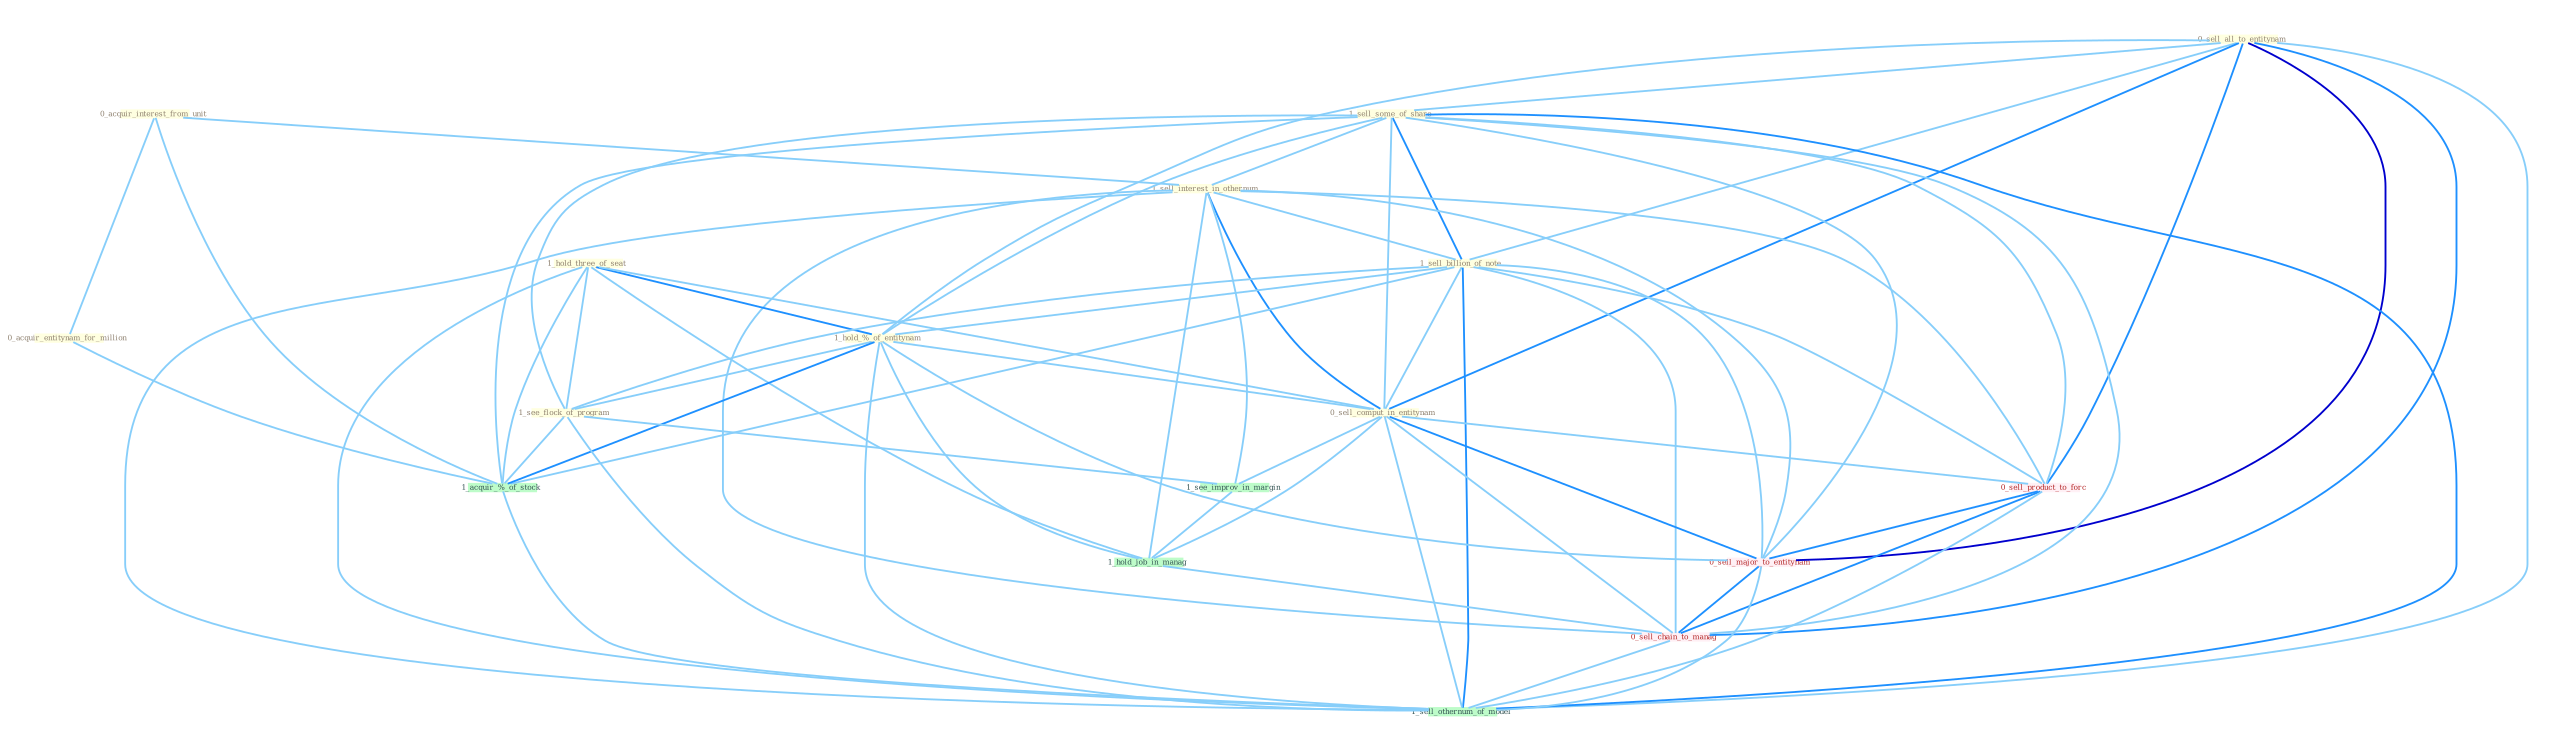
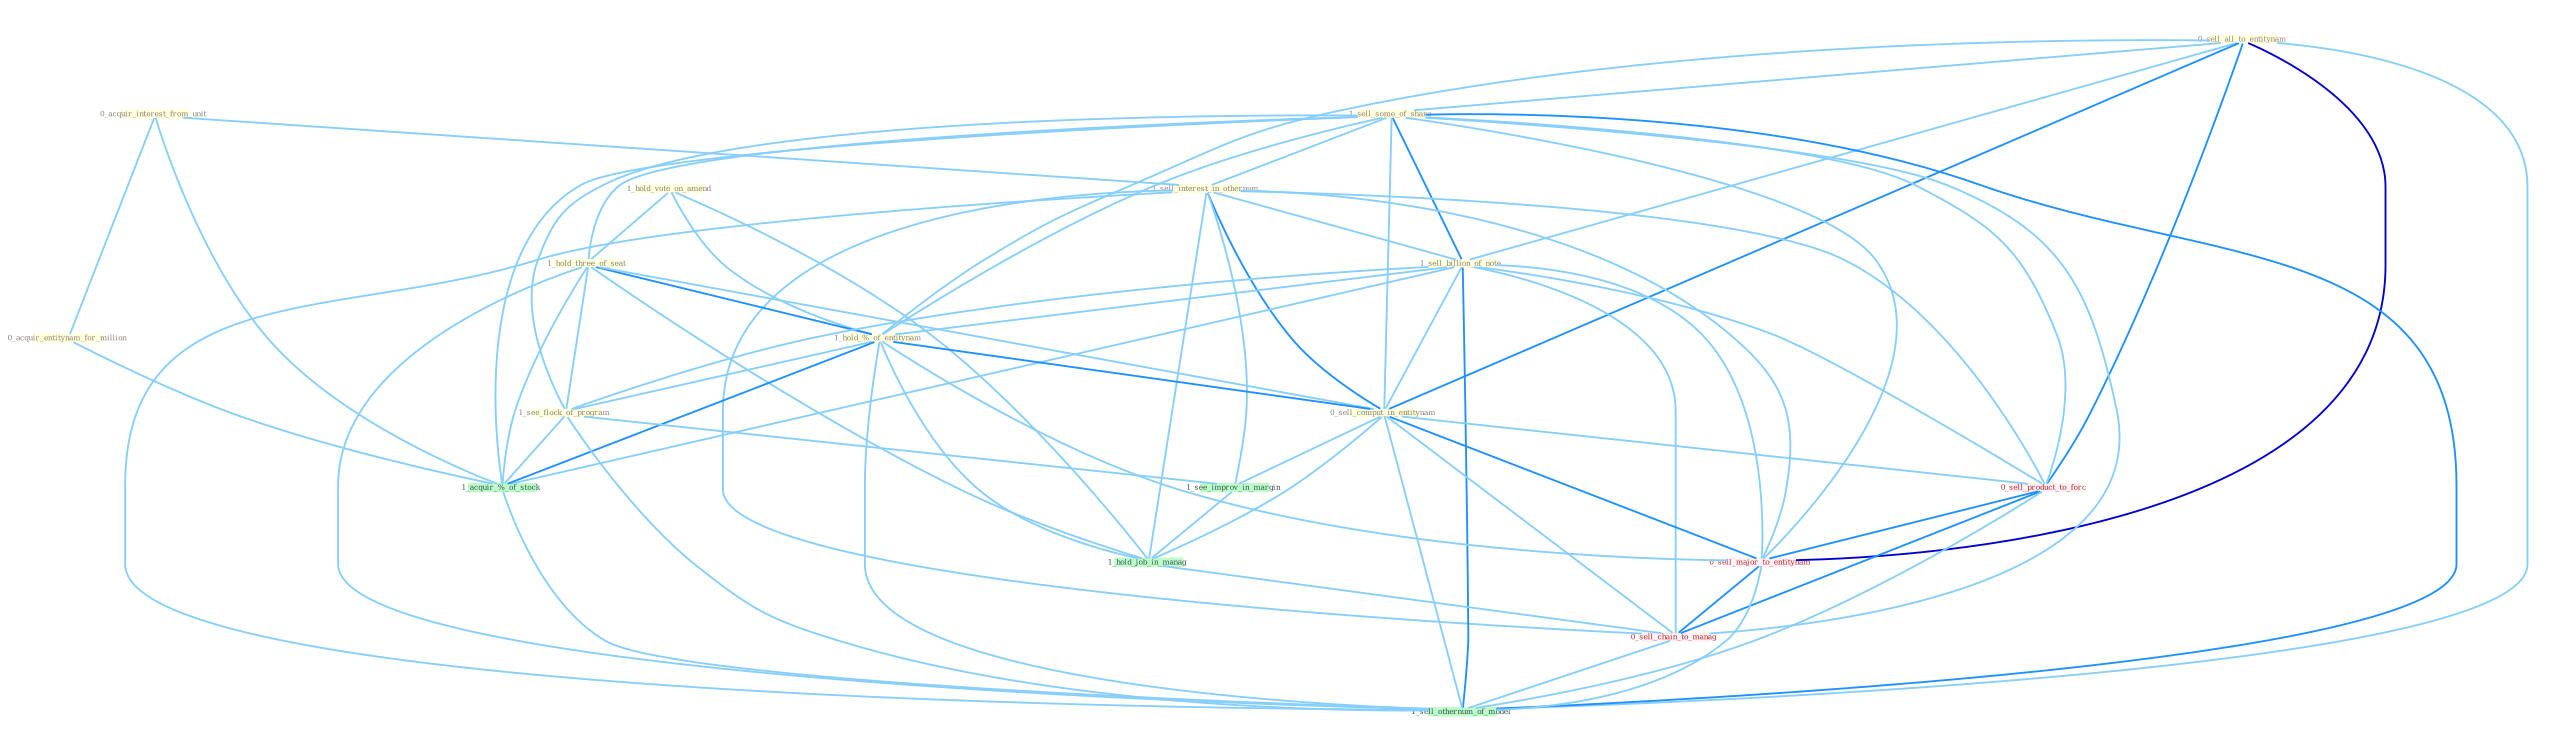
  graph {
    node [color="#ffffe0" fixedsize=true fontcolor="#8b7d6b" fontsize=4 shape=polygon style=filled]
    edge [color="#87cefa" w=1]
    "0_acquir_interest_from_unit " [height=.06 width=.5]
    "0_sell_all_to_entitynam " [height=.06 width=.5]
+   "1_hold_vote_on_amend " [height=.06 width=.5]
    "1_sell_some_of_share " [height=.06 width=.5]
    "1_sell_interest_in_othernum " [height=.06 width=.5]
    "1_hold_three_of_seat " [height=.06 width=.5]
    "1_sell_billion_of_note " [height=.06 width=.5]
    "0_acquir_entitynam_for_million " [height=.06 width=.5]
    "1_hold_%_of_entitynam " [height=.06 width=.5]
    "0_sell_comput_in_entitynam " [height=.06 width=.5]
    "1_see_flock_of_program " [height=.06 width=.5]
    "0_sell_product_to_forc " [color="#fff0f5" fontcolor="#b22222" height=.06 width=.5]
    "0_sell_major_to_entitynam " [color="#fff0f5" fontcolor="#b22222" height=.06 width=.5]
    "0_sell_chain_to_manag " [color="#fff0f5" fontcolor="#b22222" height=.06 width=.5]
    "1_acquir_%_of_stock " [color="#BDFCC9" fontcolor="#2f4f4f" height=.06 width=.5]
    "1_sell_othernum_of_model " [color="#BDFCC9" fontcolor="#2f4f4f" height=.06 width=.5]
    "1_hold_job_in_manag " [color="#BDFCC9" fontcolor="#2f4f4f" height=.06 width=.5]
    "1_see_improv_in_margin " [color="#BDFCC9" fontcolor="#2f4f4f" height=.06 width=.5]
    subgraph sub_1 {
      "0_acquir_interest_from_unit "
      "0_sell_all_to_entitynam "
+     "1_hold_vote_on_amend "
      "1_sell_some_of_share "
      "1_sell_interest_in_othernum "
      "1_hold_three_of_seat "
      "1_sell_billion_of_note "
      "0_acquir_entitynam_for_million "
      "1_hold_%_of_entitynam "
      "0_sell_comput_in_entitynam "
      "1_see_flock_of_program "
    }
    subgraph sub_2 {
      "0_sell_product_to_forc "
      "0_sell_major_to_entitynam "
      "0_sell_chain_to_manag "
    }
    "0_acquir_interest_from_unit " -- "1_sell_interest_in_othernum "
    "0_acquir_interest_from_unit " -- "0_acquir_entitynam_for_million "
    "0_acquir_interest_from_unit " -- "1_acquir_%_of_stock "
    "0_sell_all_to_entitynam " -- "1_sell_some_of_share "
    "0_sell_all_to_entitynam " -- "1_sell_billion_of_note "
    "0_sell_all_to_entitynam " -- "1_hold_%_of_entitynam "
    "0_sell_all_to_entitynam " -- "0_sell_comput_in_entitynam " [color="#1e90ff" w=2]
    "0_sell_all_to_entitynam " -- "0_sell_product_to_forc " [color="#1e90ff" w=2]
    "0_sell_all_to_entitynam " -- "0_sell_major_to_entitynam " [color="#0000cd" w=3]
-   "0_sell_all_to_entitynam " -- "0_sell_chain_to_manag " [color="#1e90ff" w=2]
    "0_sell_all_to_entitynam " -- "1_sell_othernum_of_model "
+   "1_hold_vote_on_amend " -- "1_hold_three_of_seat "
+   "1_hold_vote_on_amend " -- "1_hold_%_of_entitynam "
+   "1_hold_vote_on_amend " -- "1_hold_job_in_manag "
    "1_sell_some_of_share " -- "1_sell_interest_in_othernum "
+   "1_sell_some_of_share " -- "1_hold_three_of_seat "
    "1_sell_some_of_share " -- "1_sell_billion_of_note " [color="#1e90ff" w=2]
    "1_sell_some_of_share " -- "1_hold_%_of_entitynam "
    "1_sell_some_of_share " -- "0_sell_comput_in_entitynam "
    "1_sell_some_of_share " -- "1_see_flock_of_program "
    "1_sell_some_of_share " -- "0_sell_product_to_forc "
    "1_sell_some_of_share " -- "0_sell_major_to_entitynam "
    "1_sell_some_of_share " -- "0_sell_chain_to_manag "
    "1_sell_some_of_share " -- "1_acquir_%_of_stock "
    "1_sell_some_of_share " -- "1_sell_othernum_of_model " [color="#1e90ff" w=2]
    "1_sell_interest_in_othernum " -- "1_sell_billion_of_note "
    "1_sell_interest_in_othernum " -- "0_sell_comput_in_entitynam " [color="#1e90ff" w=2]
    "1_sell_interest_in_othernum " -- "0_sell_product_to_forc "
    "1_sell_interest_in_othernum " -- "0_sell_major_to_entitynam "
    "1_sell_interest_in_othernum " -- "0_sell_chain_to_manag "
    "1_sell_interest_in_othernum " -- "1_sell_othernum_of_model "
    "1_sell_interest_in_othernum " -- "1_hold_job_in_manag "
    "1_sell_interest_in_othernum " -- "1_see_improv_in_margin "
    "1_hold_three_of_seat " -- "1_hold_%_of_entitynam " [color="#1e90ff" w=2]
    "1_hold_three_of_seat " -- "0_sell_comput_in_entitynam "
    "1_hold_three_of_seat " -- "1_see_flock_of_program "
    "1_hold_three_of_seat " -- "1_acquir_%_of_stock "
    "1_hold_three_of_seat " -- "1_sell_othernum_of_model "
    "1_hold_three_of_seat " -- "1_hold_job_in_manag "
    "1_sell_billion_of_note " -- "1_hold_%_of_entitynam "
    "1_sell_billion_of_note " -- "0_sell_comput_in_entitynam "
    "1_sell_billion_of_note " -- "1_see_flock_of_program "
    "1_sell_billion_of_note " -- "0_sell_product_to_forc "
    "1_sell_billion_of_note " -- "0_sell_major_to_entitynam "
    "1_sell_billion_of_note " -- "0_sell_chain_to_manag "
    "1_sell_billion_of_note " -- "1_acquir_%_of_stock "
    "1_sell_billion_of_note " -- "1_sell_othernum_of_model " [color="#1e90ff" w=2]
    "0_acquir_entitynam_for_million " -- "1_acquir_%_of_stock "
-   "1_hold_%_of_entitynam " -- "0_sell_comput_in_entitynam "
+   "1_hold_%_of_entitynam " -- "0_sell_comput_in_entitynam " [color="#1e90ff"]
    "1_hold_%_of_entitynam " -- "1_see_flock_of_program "
    "1_hold_%_of_entitynam " -- "0_sell_major_to_entitynam "
    "1_hold_%_of_entitynam " -- "1_acquir_%_of_stock " [color="#1e90ff" w=2]
    "1_hold_%_of_entitynam " -- "1_sell_othernum_of_model "
    "1_hold_%_of_entitynam " -- "1_hold_job_in_manag "
    "0_sell_comput_in_entitynam " -- "0_sell_product_to_forc "
    "0_sell_comput_in_entitynam " -- "0_sell_major_to_entitynam " [color="#1e90ff" w=2]
    "0_sell_comput_in_entitynam " -- "0_sell_chain_to_manag "
    "0_sell_comput_in_entitynam " -- "1_sell_othernum_of_model "
    "0_sell_comput_in_entitynam " -- "1_hold_job_in_manag "
    "0_sell_comput_in_entitynam " -- "1_see_improv_in_margin "
    "1_see_flock_of_program " -- "1_acquir_%_of_stock "
    "1_see_flock_of_program " -- "1_sell_othernum_of_model "
    "1_see_flock_of_program " -- "1_see_improv_in_margin "
    "0_sell_product_to_forc " -- "0_sell_major_to_entitynam " [color="#1e90ff" w=2]
    "0_sell_product_to_forc " -- "0_sell_chain_to_manag " [color="#1e90ff" w=2]
    "0_sell_product_to_forc " -- "1_sell_othernum_of_model "
    "0_sell_major_to_entitynam " -- "0_sell_chain_to_manag " [color="#1e90ff" w=2]
    "0_sell_major_to_entitynam " -- "1_sell_othernum_of_model "
    "0_sell_chain_to_manag " -- "1_sell_othernum_of_model "
    "1_acquir_%_of_stock " -- "1_sell_othernum_of_model "
    "1_hold_job_in_manag " -- "0_sell_chain_to_manag "
    "1_see_improv_in_margin " -- "1_hold_job_in_manag "
  }
